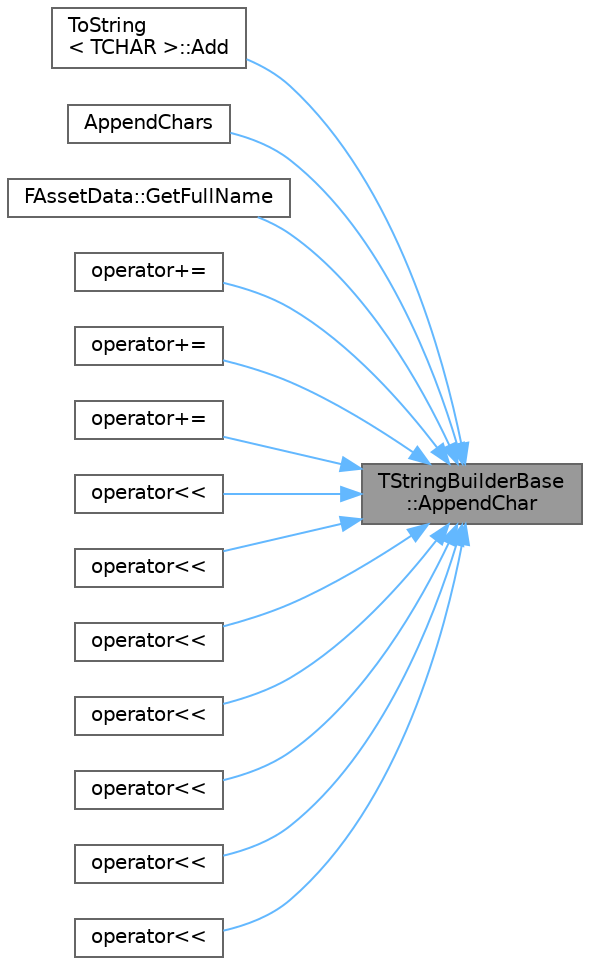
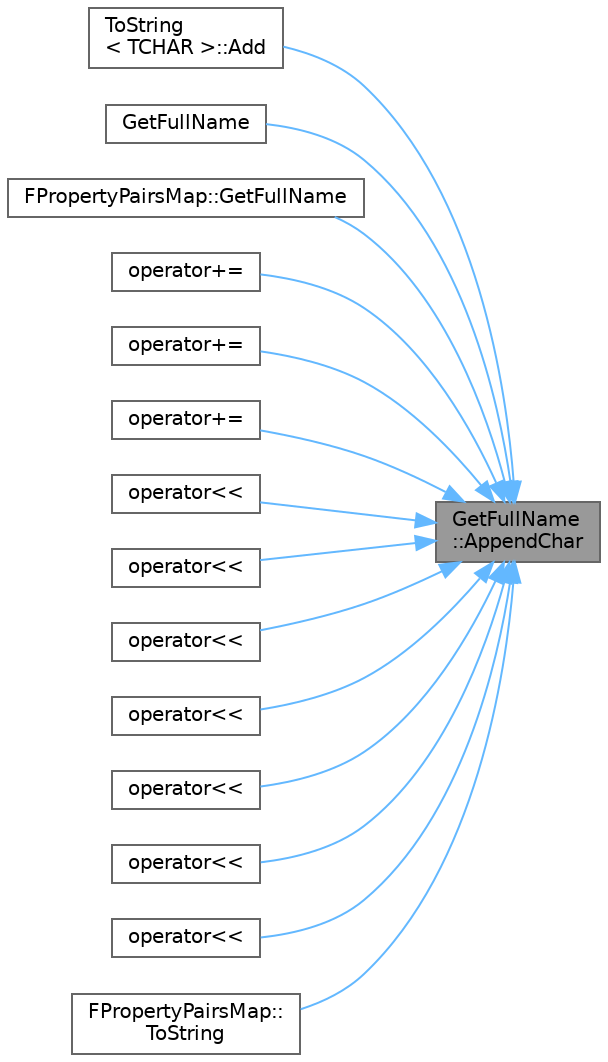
  digraph {
    rankdir=RL
    node [color=grey40 fillcolor=white fontname=Helvetica fontsize=10 shape=box style=filled]
    edge [color=steelblue1 dir=back fontname=Helvetica fontsize=10 labelfontname=Helvetica labelfontsize=10 style=solid]
-   n1 [color=gray40 fillcolor=grey60 fontcolor=black height=0.2 label="TStringBuilderBase\l::AppendChar" width=0.4]
+   n1 [color=gray40 fillcolor=grey60 fontcolor=black height=0.2 label="GetFullName\l::AppendChar" width=0.4]
    n2 [height=0.2 label="ToString\l\< TCHAR \>::Add" width=0.4]
-   n3 [height=0.2 label=AppendChars width=0.4]
-   n4 [height=0.2 label="FAssetData::GetFullName" width=0.4]
+   n3 [height=0.2 label=GetFullName width=0.4]
+   n4 [height=0.2 label="FPropertyPairsMap::GetFullName" width=0.4]
    n5 [height=0.2 label="operator+=" width=0.4]
    n6 [height=0.2 label="operator+=" width=0.4]
    n7 [height=0.2 label="operator+=" width=0.4]
    n8 [height=0.2 label="operator\<\<" width=0.4]
    n9 [height=0.2 label="operator\<\<" width=0.4]
    n10 [height=0.2 label="operator\<\<" width=0.4]
    n11 [height=0.2 label="operator\<\<" width=0.4]
    n12 [height=0.2 label="operator\<\<" width=0.4]
    n13 [height=0.2 label="operator\<\<" width=0.4]
    n14 [height=0.2 label="operator\<\<" width=0.4]
+   n15 [height=0.2 label="FPropertyPairsMap::\lToString" width=0.4]
    n1 -> n2
    n1 -> n3
    n1 -> n4
    n1 -> n5
    n1 -> n6
    n1 -> n7
    n1 -> n8
    n1 -> n9
    n1 -> n10
    n1 -> n11
    n1 -> n12
    n1 -> n13
    n1 -> n14
+   n1 -> n15
  }
